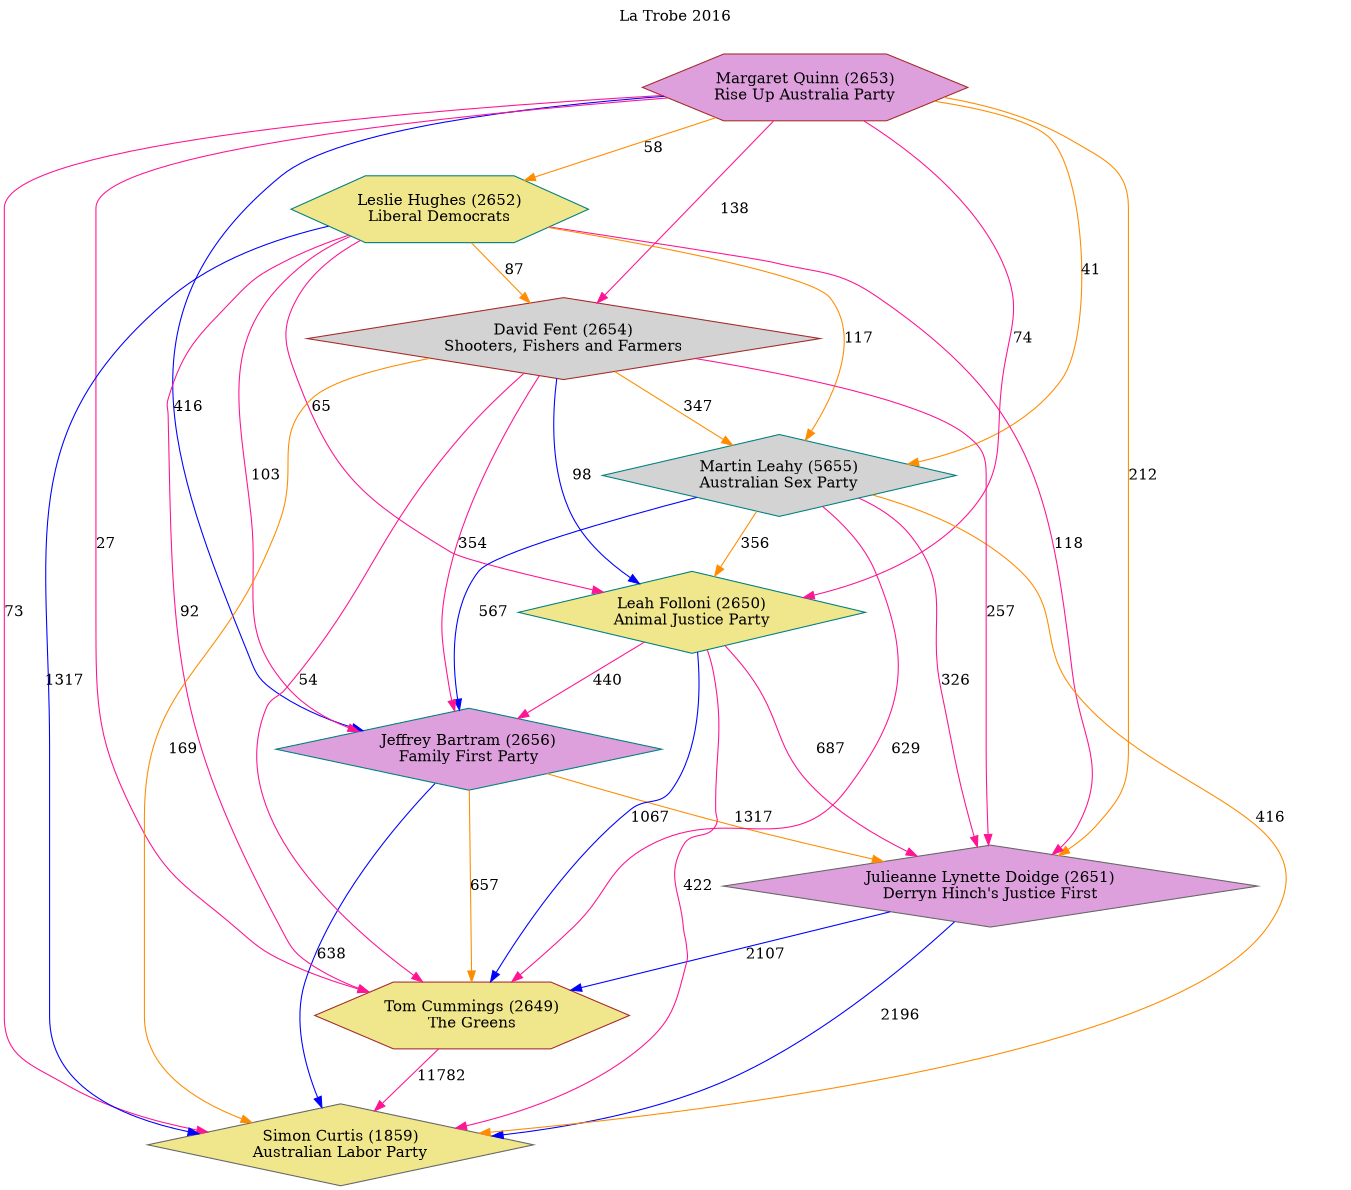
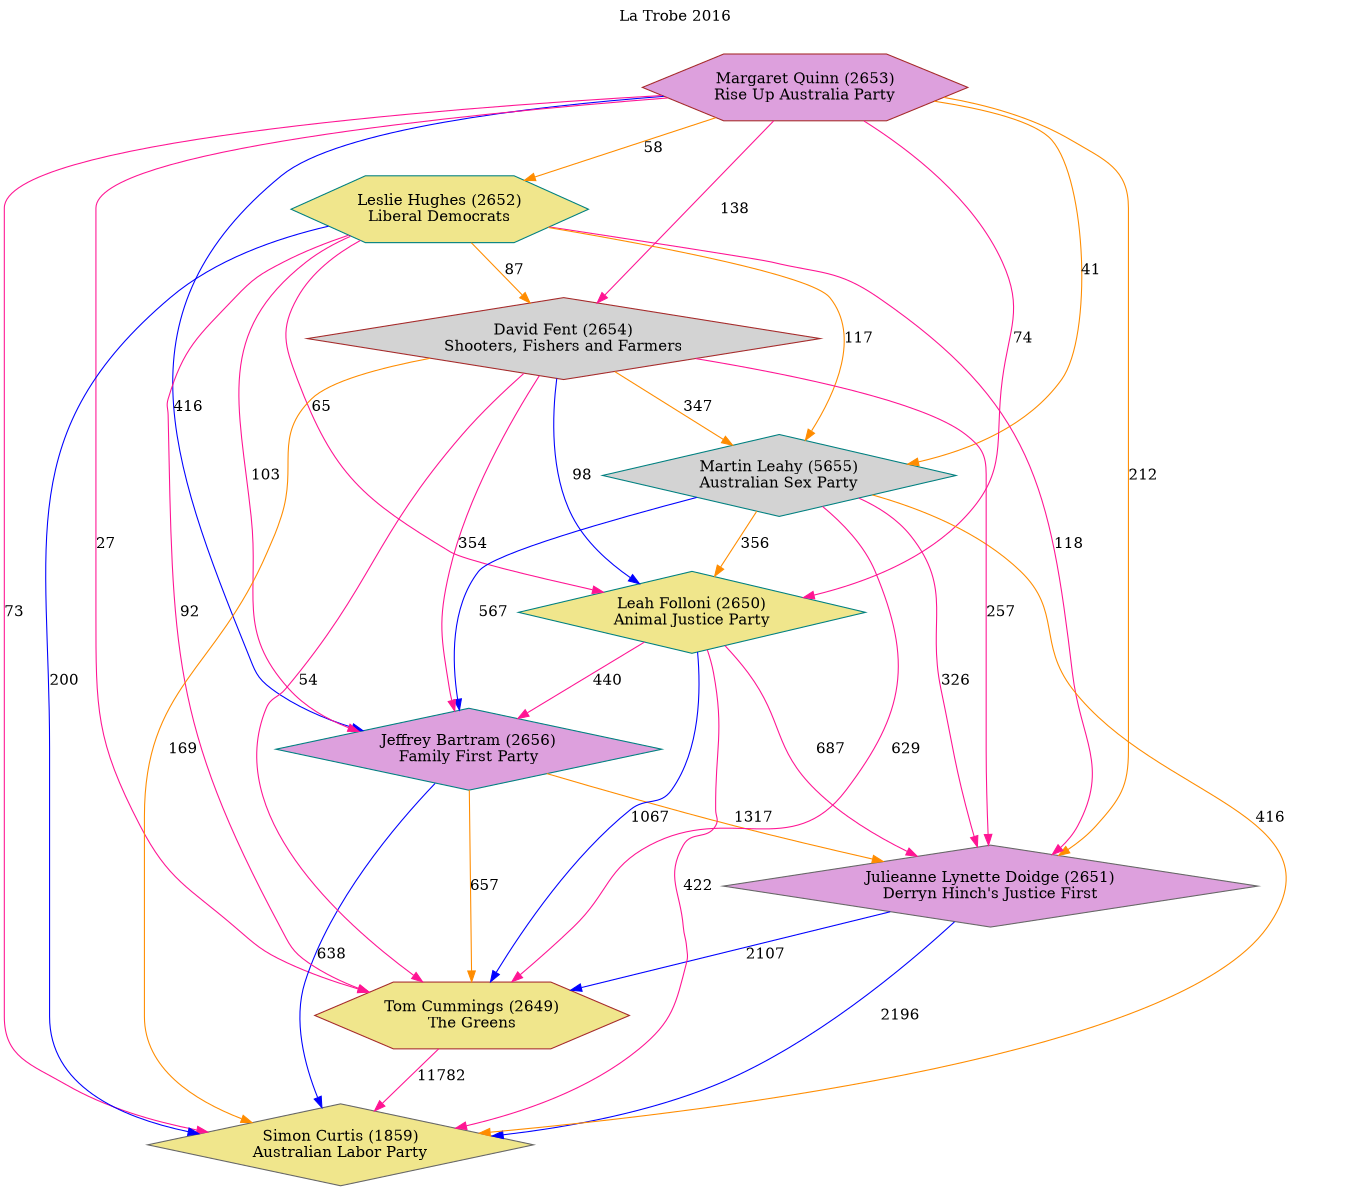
  digraph {
    label="La Trobe 2016"
    labelloc=t
    mclimit=10
    node [color=teal fillcolor=khaki shape=diamond style=filled]
    edge [color=deeppink]
    n1 [color=brown fillcolor=plum label="Margaret Quinn (2653)\nRise Up Australia Party" shape=hexagon]
    n2 [fillcolor=plum label="Jeffrey Bartram (2656)\nFamily First Party"]
    n3 [color=brown label="Tom Cummings (2649)\nThe Greens" shape=hexagon]
    n4 [label="Leslie Hughes (2652)\nLiberal Democrats" shape=hexagon]
    n5 [color=gray40 label="Simon Curtis (1859)\nAustralian Labor Party"]
    n6 [color=gray40 fillcolor=plum label="Julieanne Lynette Doidge (2651)\nDerryn Hinch's Justice First"]
    n7 [fillcolor=lightgrey label="Martin Leahy (5655)\nAustralian Sex Party"]
    n8 [label="Leah Folloni (2650)\nAnimal Justice Party"]
    n9 [color=brown fillcolor=lightgrey label="David Fent (2654)\nShooters, Fishers and Farmers"]
    n1 -> n2 [color=blue label=416]
    n1 -> n3 [label=27]
    n1 -> n4 [color=darkorange label=58]
    n1 -> n5 [label=73]
    n1 -> n6 [color=darkorange label=212]
    n1 -> n7 [color=darkorange label=41]
    n1 -> n8 [label=74]
    n1 -> n9 [label=138]
    n2 -> n3 [color=darkorange label=657]
    n2 -> n5 [color=blue label=638]
    n2 -> n6 [color=darkorange label=1317]
    n3 -> n5 [label=11782]
    n4 -> n2 [label=103]
    n4 -> n3 [label=92]
-   n4 -> n5 [color=blue label=1317]
+   n4 -> n5 [color=blue label=200]
    n4 -> n6 [label=118]
    n4 -> n7 [color=darkorange label=117]
    n4 -> n8 [label=65]
    n4 -> n9 [color=darkorange label=87]
    n6 -> n3 [color=blue label=2107]
    n6 -> n5 [color=blue label=2196]
    n7 -> n2 [color=blue label=567]
    n7 -> n3 [label=629]
    n7 -> n5 [color=darkorange label=416]
    n7 -> n6 [label=326]
    n7 -> n8 [color=darkorange label=356]
    n8 -> n2 [label=440]
    n8 -> n3 [color=blue label=1067]
    n8 -> n5 [label=422]
    n8 -> n6 [label=687]
    n9 -> n2 [label=354]
    n9 -> n3 [label=54]
    n9 -> n5 [color=darkorange label=169]
    n9 -> n6 [label=257]
    n9 -> n7 [color=darkorange label=347]
    n9 -> n8 [color=blue label=98]
  }
